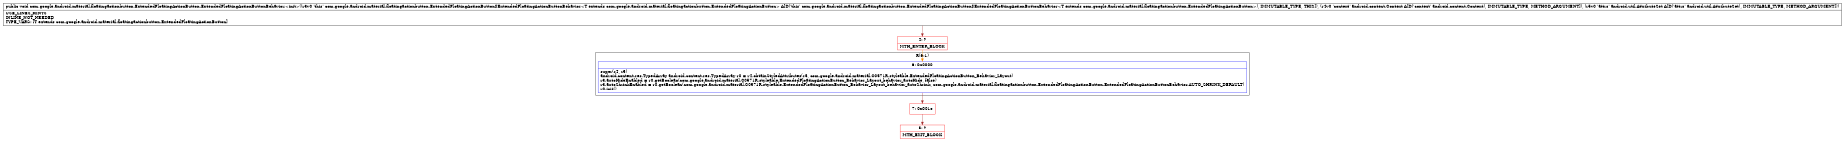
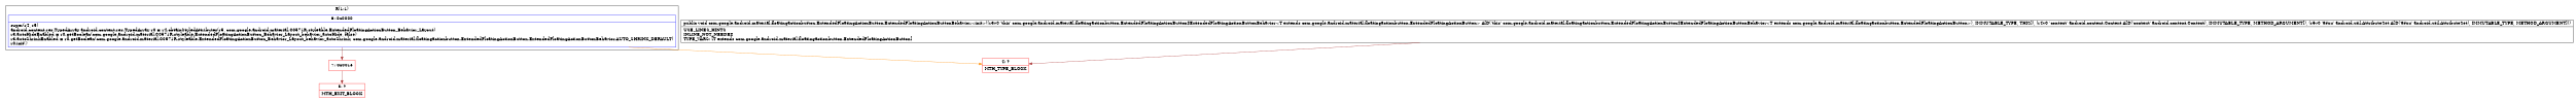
  digraph {
    node [color=red shape=record]
    edge [color=brown]
    n1 [color=blue label="{6\:\ 0x0000|super(r4, r5)\landroid.content.res.TypedArray android.content.res.TypedArray r0 = r4.obtainStyledAttributes(r5, com.google.android.material.C0571R.styleable.ExtendedFloatingActionButton_Behavior_Layout)\lr3.autoHideEnabled = r0.getBoolean(com.google.android.material.C0571R.styleable.ExtendedFloatingActionButton_Behavior_Layout_behavior_autoHide, false)\lr3.autoShrinkEnabled = r0.getBoolean(com.google.android.material.C0571R.styleable.ExtendedFloatingActionButton_Behavior_Layout_behavior_autoShrink, com.google.android.material.floatingactionbutton.ExtendedFloatingActionButton.ExtendedFloatingActionButtonBehavior.AUTO_SHRINK_DEFAULT)\lr0.init()\l}"]
    n2 [label="{7\:\ 0x001e}"]
    n3 [label="{5\:\ ?|MTH_EXIT_BLOCK\l}"]
-   n4 [label="{4\:\ ?|MTH_ENTER_BLOCK\l}"]
+   n4 [label="{4\:\ ?|MTH_TYPE_BLOCK\l}"]
    n5 [label="{public void com.google.android.material.floatingactionbutton.ExtendedFloatingActionButton.ExtendedFloatingActionButtonBehavior.\<init\>((r3v0 'this' com.google.android.material.floatingactionbutton.ExtendedFloatingActionButton$ExtendedFloatingActionButtonBehavior\<T extends com.google.android.material.floatingactionbutton.ExtendedFloatingActionButton\> A[D('this' com.google.android.material.floatingactionbutton.ExtendedFloatingActionButton$ExtendedFloatingActionButtonBehavior\<T extends com.google.android.material.floatingactionbutton.ExtendedFloatingActionButton\>), IMMUTABLE_TYPE, THIS]), (r4v0 'context' android.content.Context A[D('context' android.content.Context), IMMUTABLE_TYPE, METHOD_ARGUMENT]), (r5v0 'attrs' android.util.AttributeSet A[D('attrs' android.util.AttributeSet), IMMUTABLE_TYPE, METHOD_ARGUMENT]))  | USE_LINES_HINTS\lINLINE_NOT_NEEDED\lTYPE_VARS: [T extends com.google.android.material.floatingactionbutton.ExtendedFloatingActionButton]\l}" color=""]
    subgraph cluster_1 {
-     label="R(6:1)"
+     label="R(1:1)"
      n1
    }
    n1 -> n2
    n2 -> n3
-   n4 -> n1 [color=darkorange]
+   n1 -> n4 [color=darkorange]
    n5 -> n4
  }
